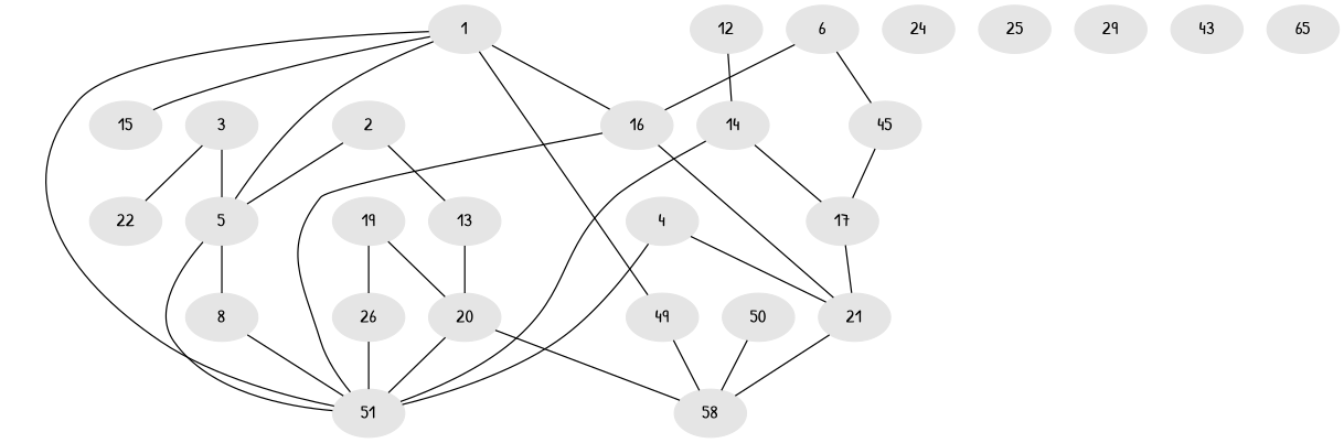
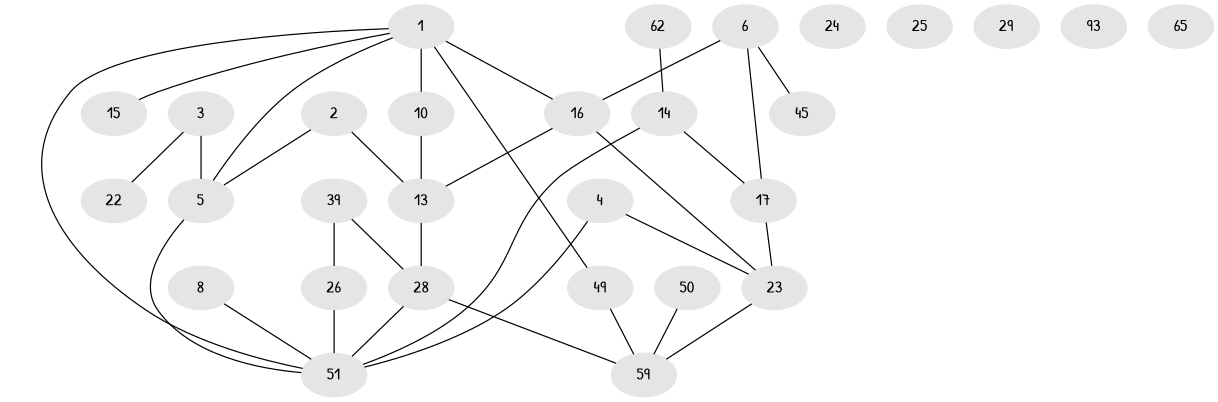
  graph {
    fontname="Patrick Hand"
    node [color=gray90 fontname="Patrick Hand" style=filled]
    edge [fontname="Patrick Hand"]
    1 [super="+30"]
    5 [super="+41+60+27+9"]
+   10 [super="+39"]
    16 [super="+33+36"]
    n5 [label=15]
    49
    51 [super="+55"]
    8
    13 [super="+63+21"]
-   23 [super="+57+26" label=21]
-   58 [super="+61"]
+   23 [super="+57+26"]
+   58 [super="+61" label=59]
    2 [super="+48"]
-   20 [super="+42+31"]
+   20 [super="+42+31" label=28]
    3 [super="+18+15"]
    22
    4 [super="+7"]
    6
    17
    45
-   12
+   12 [label=62]
    14
-   19 [super="+47+56"]
+   19 [super="+47+56" label=39]
    n23 [label=26]
    24
    25
    29
-   43
+   43 [label=93]
    50
    65
    1 -- 5
+   1 -- 10
    1 -- 16 [weight=2]
    1 -- n5
    1 -- 49
    1 -- 51
    5 -- 51
-   5 -- 8
-   16 -- 51
+   10 -- 13 [weight=2]
+   16 -- 13
    16 -- 23
    49 -- 58
    8 -- 51
    13 -- 20
    23 -- 58
    2 -- 5
    2 -- 13
    20 -- 51
    20 -- 58
    3 -- 5
    3 -- 22
    4 -- 51 [weight=2]
    4 -- 23
    6 -- 16
-   45 -- 17
+   6 -- 17
    6 -- 45
    17 -- 23
    12 -- 14
    14 -- 51
    14 -- 17
    19 -- 20 [weight=2]
    19 -- n23
    n23 -- 51
    50 -- 58
  }
